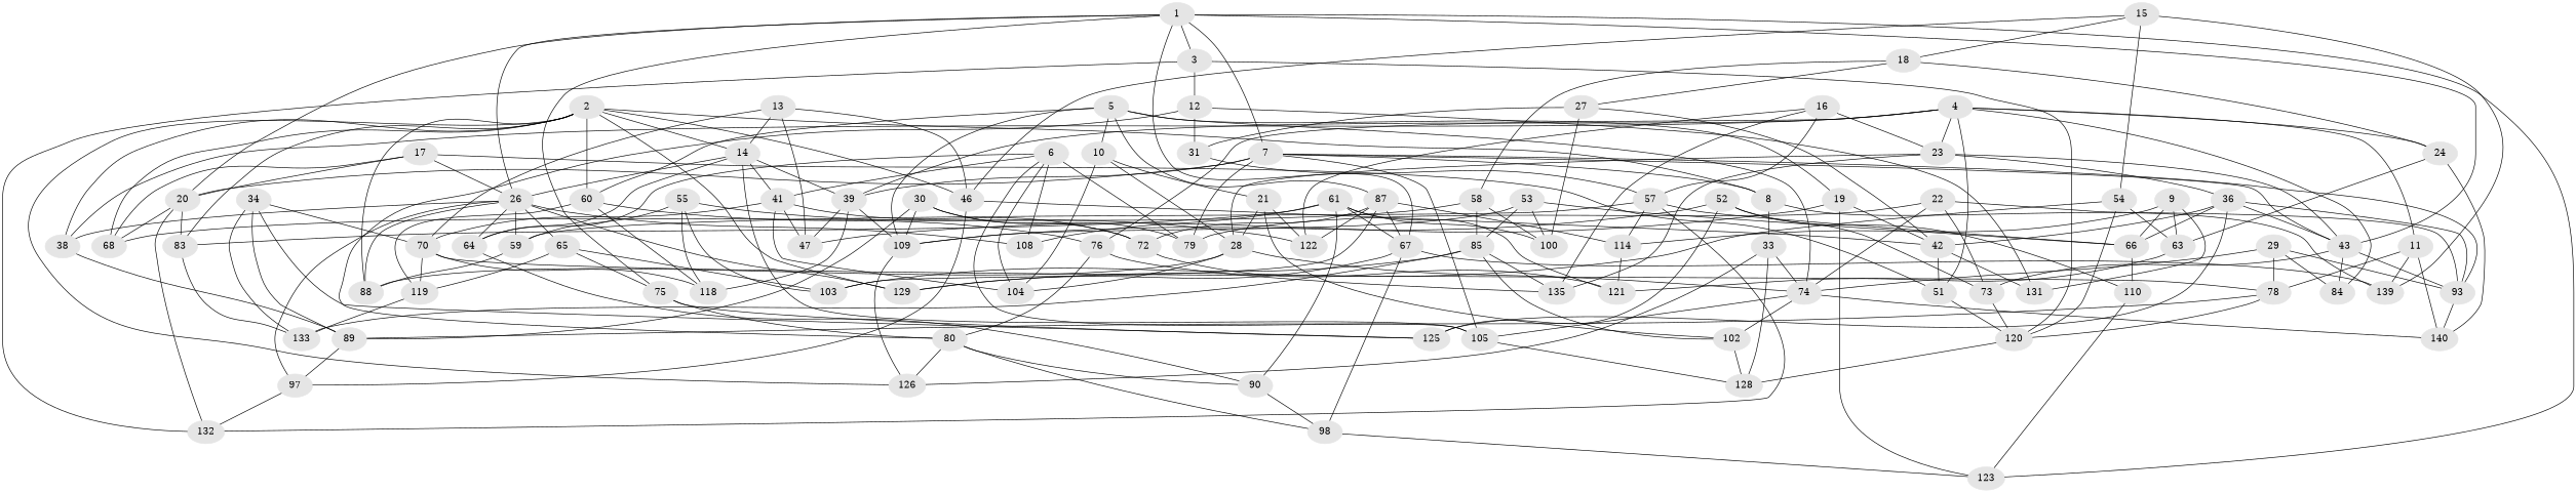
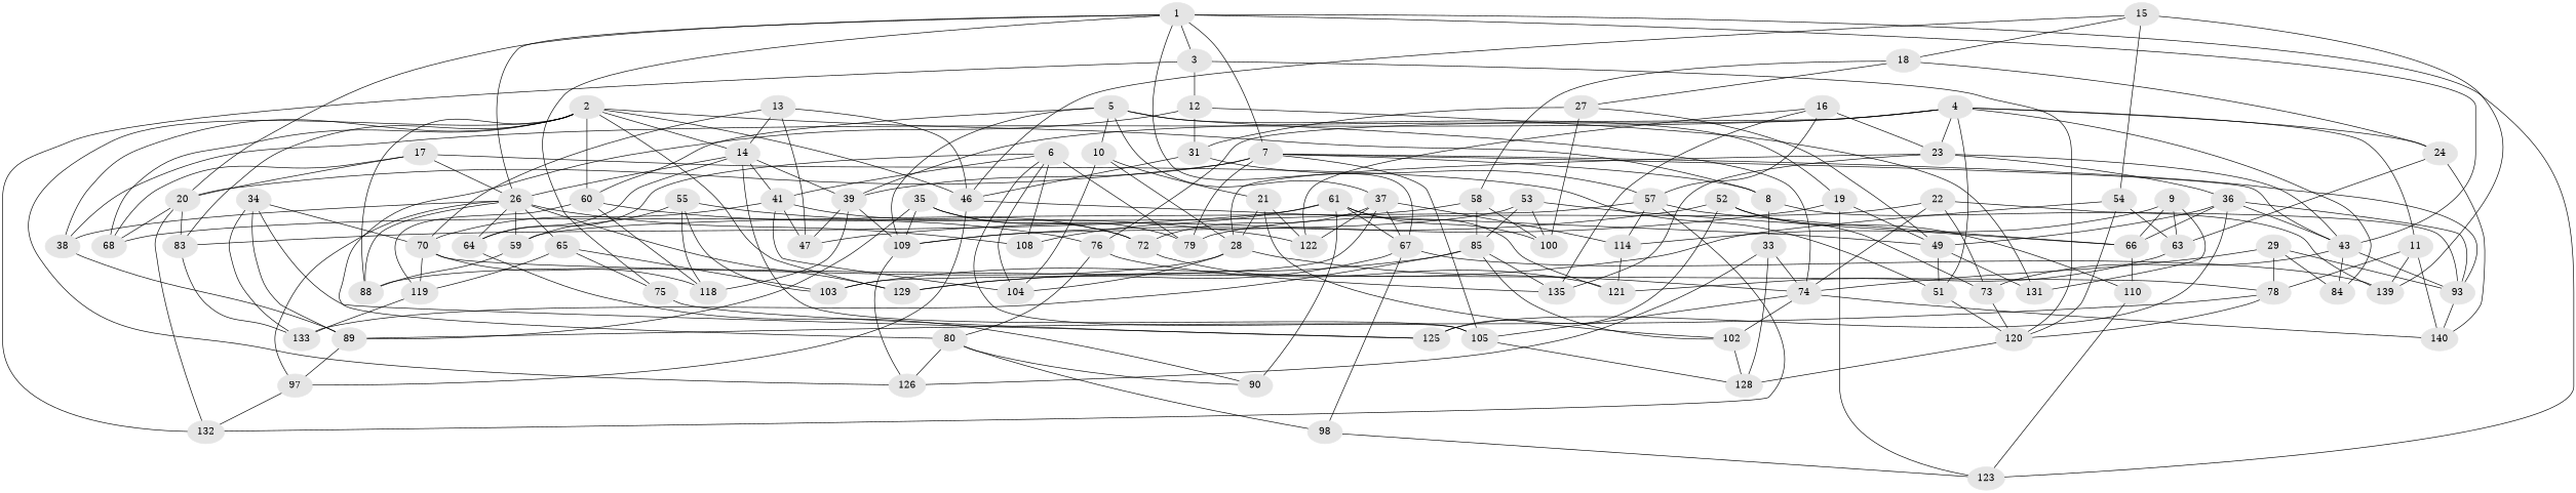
  graph {
    node [color=gray90 style=filled]
    1 [super="+62"]
    3
    7 [super="+81+138"]
    20 [super="+106"]
    26 [super="+130+48"]
    43 [super="+101+45"]
    67 [super="+82"]
    75
    123
    12
    120 [super="+124"]
    132
    8
    39 [super="+87"]
    79
    105 [super="+136"]
    93 [super="+107"]
    68
    83
    38
    88
    129
    64
    108
    59
    65
    97
    84
    73
    139
    98
    80 [super="+117"]
    125
    2 [super="+25+40+54"]
    14 [super="+32"]
    46 [super="+95"]
    60 [super="+99"]
    126
    33
    41 [super="+44"]
    89 [super="+141"]
-   49 [super="+113" label=42]
+   49 [super="+113"]
    76
    118
    119
    133
    131
    31
    128
    4 [super="+56+69"]
    11
    23 [super="+127"]
    24
    51
    78
    140
    28 [super="+94"]
    135
    36 [super="+91"]
    63
    109 [super="+134"]
    47
    5 [super="+71"]
    10
    19
-   37 [super="+86" label=87]
+   37 [super="+86"]
    74 [super="+115+112"]
    104
    21
    114
    122
    72
    103
    102
    6 [super="+35"]
    70 [super="+111"]
    90
    9
    66 [super="+77"]
    121
    110
    57 [super="+143"]
    13
    15
    18
    n86 [label=54]
    27
    58
    16
    17
    100
    85 [super="+137"]
    22
    29
-   30
+   30 [label=35]
    34
    52
    53
    55
    61 [super="+142"]
    1 -- 3
    1 -- 7
    1 -- 20
    1 -- 26
    1 -- 43
    1 -- 67
    1 -- 75
    1 -- 123
    3 -- 12
    3 -- 120
    3 -- 132
    7 -- 20
    7 -- 43
    7 -- 8
    7 -- 39
    7 -- 79
    7 -- 105
    7 -- 93
    20 -- 132
    20 -- 68
    20 -- 83
    26 -- 38
    26 -- 88
    26 -- 129
    26 -- 64
    26 -- 108 [weight=2]
    26 -- 59
    26 -- 65
    26 -- 97
    43 -- 93
    43 -- 84 [weight=2]
    43 -- 73
    67 -- 129
    67 -- 139
    67 -- 98
-   75 -- 80
    75 -- 125
    12 -- 80
    12 -- 131
    12 -- 31
    120 -- 128
    8 -- 139
    8 -- 33
    39 -- 118
    39 -- 109
    39 -- 47
    105 -- 128
    93 -- 140
    83 -- 133
    38 -- 89
    64 -- 90
    59 -- 88
    65 -- 75
    65 -- 119
    65 -- 103
    97 -- 132
    73 -- 120
    98 -- 123
    80 -- 98
    80 -- 126
    80 -- 90
    2 -- 8
    2 -- 68
    2 -- 83
    2 -- 38
    2 -- 88
    2 -- 129
    2 -- 14
    2 -- 46
    2 -- 60
    2 -- 126
    14 -- 26
    14 -- 39
    14 -- 105 [weight=2]
    14 -- 64
    14 -- 41
    46 -- 97
    46 -- 49
    60 -- 76
    60 -- 118
    60 -- 119
    33 -- 126
    33 -- 128
    33 -- 74
    41 -- 47
    41 -- 104
    41 -- 72
    41 -- 70
    89 -- 97
    49 -- 131
    49 -- 51
    76 -- 80
    76 -- 135
    119 -- 133
+   31 -- 46
    31 -- 57
    4 -- 39
    4 -- 38
    4 -- 84
    4 -- 76
    4 -- 11
    4 -- 23
    4 -- 24
    4 -- 51
    11 -- 139
    11 -- 78
    11 -- 140
    23 -- 43
    23 -- 28
    23 -- 135
    23 -- 36
    24 -- 140
    24 -- 63
    51 -- 120
    78 -- 120
    78 -- 89
    28 -- 88
    28 -- 74
    28 -- 104
    36 -- 43
    36 -- 93
    36 -- 125
    36 -- 49
    36 -- 66
    63 -- 121
    109 -- 126
    5 -- 60
    5 -- 109
    5 -- 10
    5 -- 19
    5 -- 37
    5 -- 74
    10 -- 28
    10 -- 104
    10 -- 21
    19 -- 123
    19 -- 49
    19 -- 47
    37 -- 67
    37 -- 114
    37 -- 122
    37 -- 72
    37 -- 103
    74 -- 105
    74 -- 140
    74 -- 102
    21 -- 28
    21 -- 122
    21 -- 102
    114 -- 121
    72 -- 121
    102 -- 128
    6 -- 79
    6 -- 105
    6 -- 64
    6 -- 108
    6 -- 41
    6 -- 104
    70 -- 118
    70 -- 119
    70 -- 78
-   90 -- 98
    9 -- 131
    9 -- 63
    9 -- 114
    9 -- 66
    66 -- 110 [weight=2]
    110 -- 123
    57 -- 132
    57 -- 59
    57 -- 114
    57 -- 66
    13 -- 14
    13 -- 46
    13 -- 47
    13 -- 70
    15 -- 139
    15 -- 46
    15 -- 18
    15 -- n86
    18 -- 24
    18 -- 27
    18 -- 58
    n86 -- 120
    n86 -- 129
    n86 -- 63
    27 -- 49
    27 -- 31
    27 -- 100
    58 -- 68
    58 -- 100
    58 -- 85
    16 -- 23
    16 -- 135
    16 -- 122
    16 -- 57
    17 -- 20
    17 -- 26
    17 -- 68
    17 -- 51
    85 -- 133
    85 -- 135
    85 -- 103
    85 -- 102
    22 -- 79
    22 -- 93
    22 -- 73
    22 -- 74
    29 -- 93
    29 -- 84
    29 -- 78
    29 -- 74
    30 -- 79
    30 -- 89
    30 -- 109
    30 -- 72
    34 -- 125
    34 -- 89
    34 -- 133
    34 -- 70
    52 -- 73
    52 -- 125
    52 -- 109
    52 -- 110
    53 -- 109
    53 -- 66
    53 -- 100
    53 -- 85
    55 -- 59
    55 -- 118
    55 -- 122
    55 -- 103
    61 -- 67
    61 -- 83
    61 -- 108
    61 -- 90
    61 -- 121
    61 -- 100
  }
